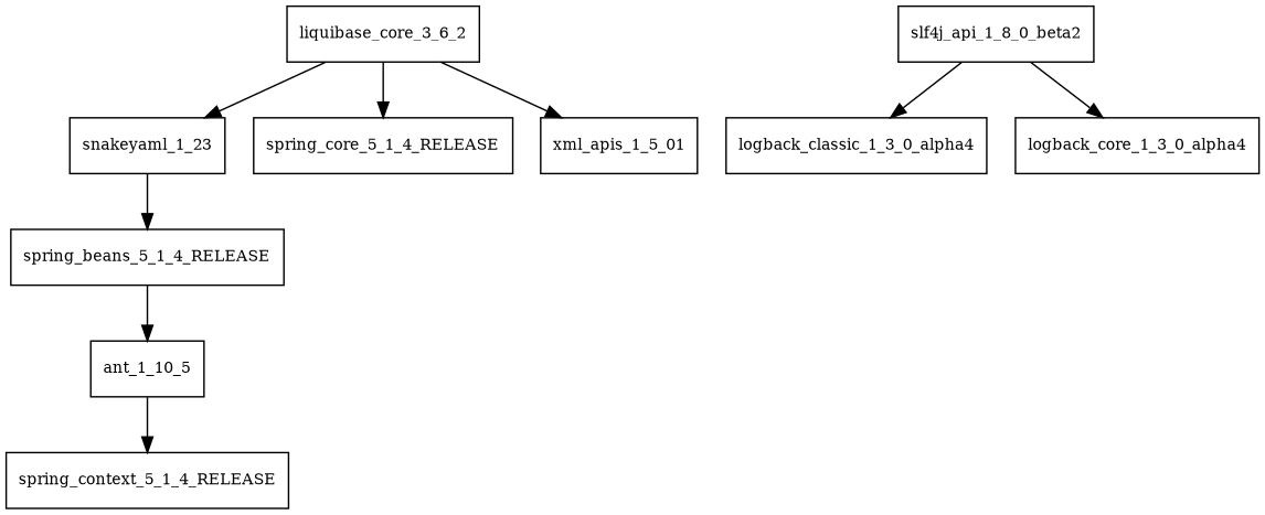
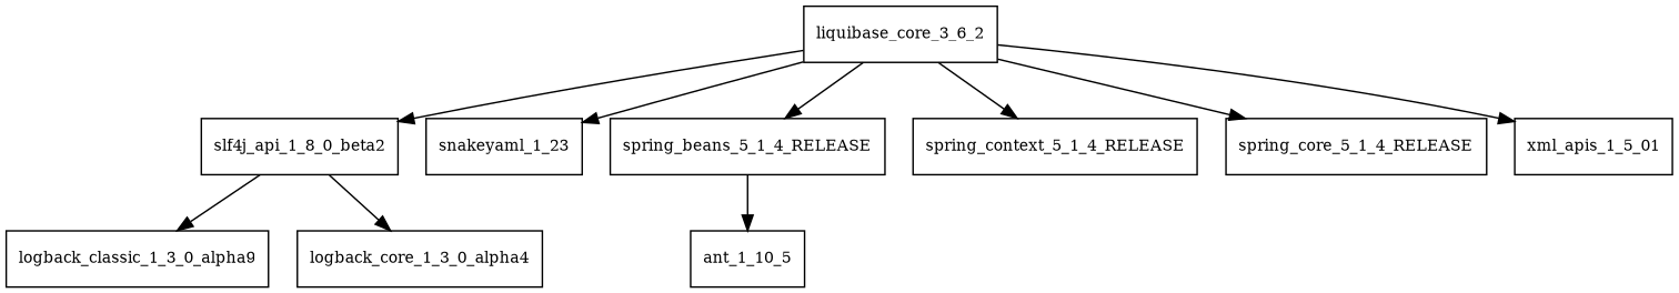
  digraph {
    node [fontsize=10.0 shape=box]
    liquibase_core_3_6_2
    slf4j_api_1_8_0_beta2
    snakeyaml_1_23
    spring_beans_5_1_4_RELEASE
    spring_context_5_1_4_RELEASE
    spring_core_5_1_4_RELEASE
    n7 [label=xml_apis_1_5_01]
-   logback_classic_1_3_0_alpha4
+   logback_classic_1_3_0_alpha4 [label=logback_classic_1_3_0_alpha9]
    logback_core_1_3_0_alpha4
    ant_1_10_5
+   liquibase_core_3_6_2 -> slf4j_api_1_8_0_beta2
    liquibase_core_3_6_2 -> snakeyaml_1_23
-   snakeyaml_1_23 -> spring_beans_5_1_4_RELEASE
-   ant_1_10_5 -> spring_context_5_1_4_RELEASE
+   liquibase_core_3_6_2 -> spring_beans_5_1_4_RELEASE
+   liquibase_core_3_6_2 -> spring_context_5_1_4_RELEASE
    liquibase_core_3_6_2 -> spring_core_5_1_4_RELEASE
    liquibase_core_3_6_2 -> n7
    slf4j_api_1_8_0_beta2 -> logback_classic_1_3_0_alpha4
    slf4j_api_1_8_0_beta2 -> logback_core_1_3_0_alpha4
    spring_beans_5_1_4_RELEASE -> ant_1_10_5
  }
